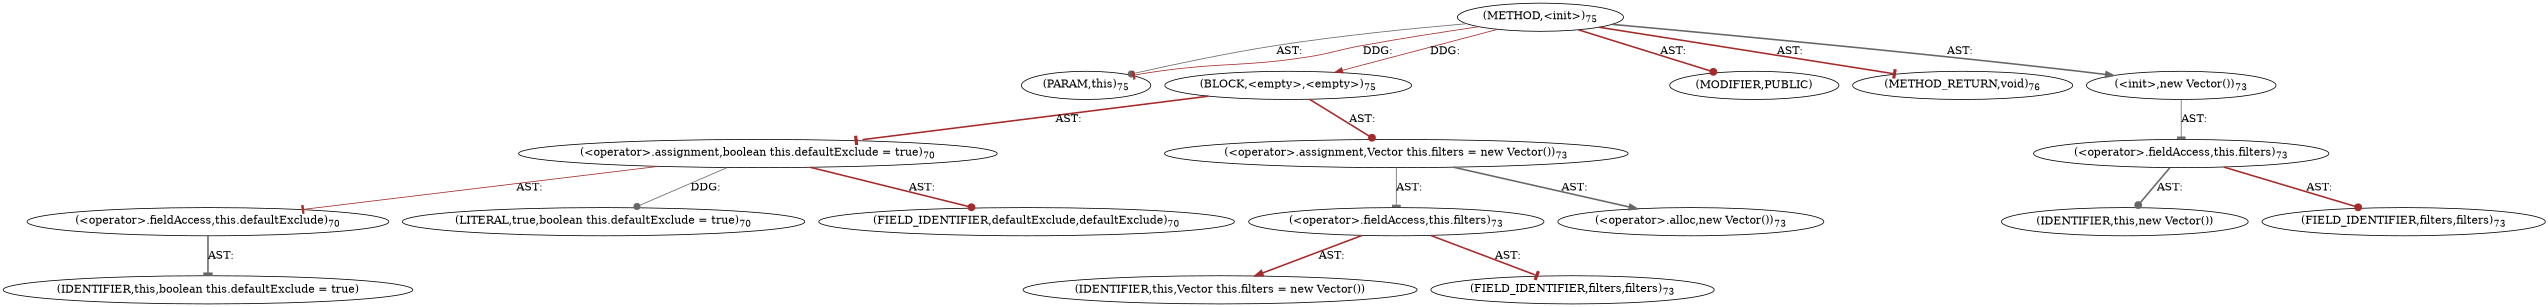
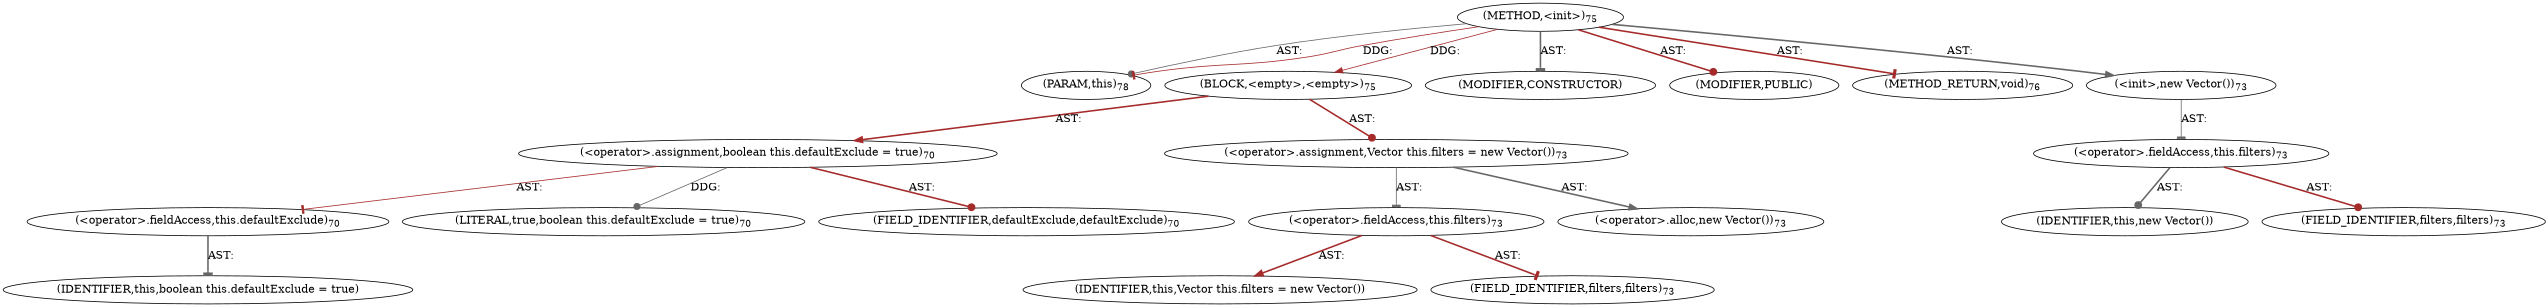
  digraph {
    edge [arrowhead=tee color=brown style=bold]
    n1 [label=<(METHOD,&lt;init&gt;)<SUB>75</SUB>>]
-   n2 [label=<(PARAM,this)<SUB>75</SUB>>]
+   n2 [label=<(PARAM,this)<SUB>78</SUB>>]
    n3 [label=<(BLOCK,&lt;empty&gt;,&lt;empty&gt;)<SUB>75</SUB>>]
+   n4 [label=<(MODIFIER,CONSTRUCTOR)>]
    n5 [label=<(MODIFIER,PUBLIC)>]
    n6 [label=<(METHOD_RETURN,void)<SUB>76</SUB>>]
    n7 [label=<(&lt;init&gt;,new Vector())<SUB>73</SUB>>]
    n8 [label=<(&lt;operator&gt;.assignment,boolean this.defaultExclude = true)<SUB>70</SUB>>]
    n9 [label=<(&lt;operator&gt;.assignment,Vector this.filters = new Vector())<SUB>73</SUB>>]
    n10 [label=<(&lt;operator&gt;.fieldAccess,this.defaultExclude)<SUB>70</SUB>>]
    n11 [label=<(LITERAL,true,boolean this.defaultExclude = true)<SUB>70</SUB>>]
    n12 [label=<(FIELD_IDENTIFIER,defaultExclude,defaultExclude)<SUB>70</SUB>>]
    n13 [label=<(&lt;operator&gt;.fieldAccess,this.filters)<SUB>73</SUB>>]
    n14 [label=<(&lt;operator&gt;.alloc,new Vector())<SUB>73</SUB>>]
    n15 [label=<(&lt;operator&gt;.fieldAccess,this.filters)<SUB>73</SUB>>]
    n16 [label=<(IDENTIFIER,this,boolean this.defaultExclude = true)>]
    n17 [label=<(IDENTIFIER,this,Vector this.filters = new Vector())>]
    n18 [label=<(FIELD_IDENTIFIER,filters,filters)<SUB>73</SUB>>]
    n19 [label=<(IDENTIFIER,this,new Vector())>]
    n20 [label=<(FIELD_IDENTIFIER,filters,filters)<SUB>73</SUB>>]
    n1 -> n2 [arrowhead=dot color=gray40 label="AST: " style=solid]
    n1 -> n2 [label="DDG: " style=solid]
    n1 -> n3 [arrowhead=normal label="DDG: " style=solid]
+   n1 -> n4 [color=gray40 label="AST: "]
    n1 -> n5 [arrowhead=dot label="AST: "]
    n1 -> n6 [label="AST: "]
    n1 -> n7 [arrowhead=normal color=gray40 label="AST: "]
-   n3 -> n8 [label="AST: "]
+   n3 -> n8 [arrowhead=normal label="AST: "]
    n3 -> n9 [arrowhead=dot label="AST: "]
    n7 -> n15 [color=gray40 label="AST: " style=solid]
    n8 -> n10 [label="AST: " style=solid]
    n8 -> n11 [arrowhead=dot color=gray40 label="DDG: " style=solid]
    n8 -> n12 [arrowhead=dot label="AST: "]
    n9 -> n13 [color=gray40 label="AST: " style=solid]
    n9 -> n14 [arrowhead=normal color=gray40 label="AST: "]
    n10 -> n16 [color=gray40 label="AST: "]
    n13 -> n17 [arrowhead=normal label="AST: "]
    n13 -> n18 [label="AST: "]
    n15 -> n19 [arrowhead=dot color=gray40 label="AST: "]
    n15 -> n20 [arrowhead=dot label="AST: "]
  }
